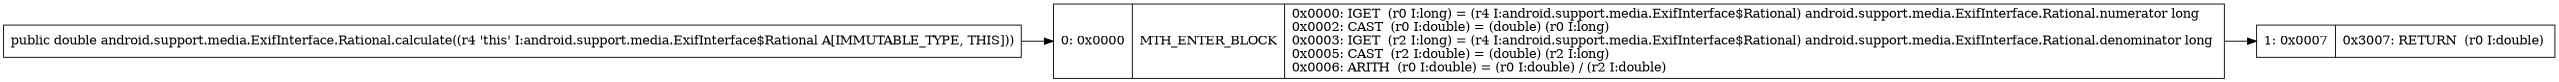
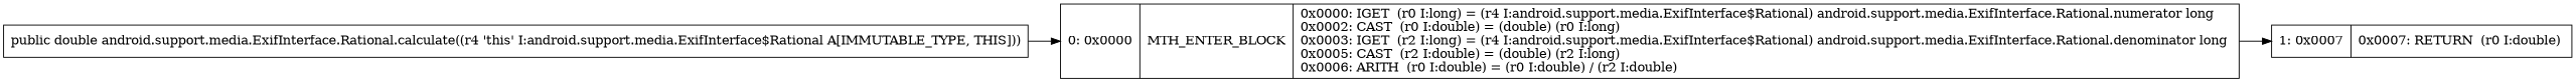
  digraph {
    rankdir=LR
    node [shape=record]
    n1 [label="{0\:\ 0x0000|MTH_ENTER_BLOCK\l|0x0000: IGET  (r0 I:long) = (r4 I:android.support.media.ExifInterface$Rational) android.support.media.ExifInterface.Rational.numerator long \l0x0002: CAST  (r0 I:double) = (double) (r0 I:long) \l0x0003: IGET  (r2 I:long) = (r4 I:android.support.media.ExifInterface$Rational) android.support.media.ExifInterface.Rational.denominator long \l0x0005: CAST  (r2 I:double) = (double) (r2 I:long) \l0x0006: ARITH  (r0 I:double) = (r0 I:double) \/ (r2 I:double) \l}"]
-   n2 [label="{1\:\ 0x0007|0x3007: RETURN  (r0 I:double) \l}"]
+   n2 [label="{1\:\ 0x0007|0x0007: RETURN  (r0 I:double) \l}"]
    n3 [label="{public double android.support.media.ExifInterface.Rational.calculate((r4 'this' I:android.support.media.ExifInterface$Rational A[IMMUTABLE_TYPE, THIS])) }"]
    n1 -> n2
    n3 -> n1
  }
